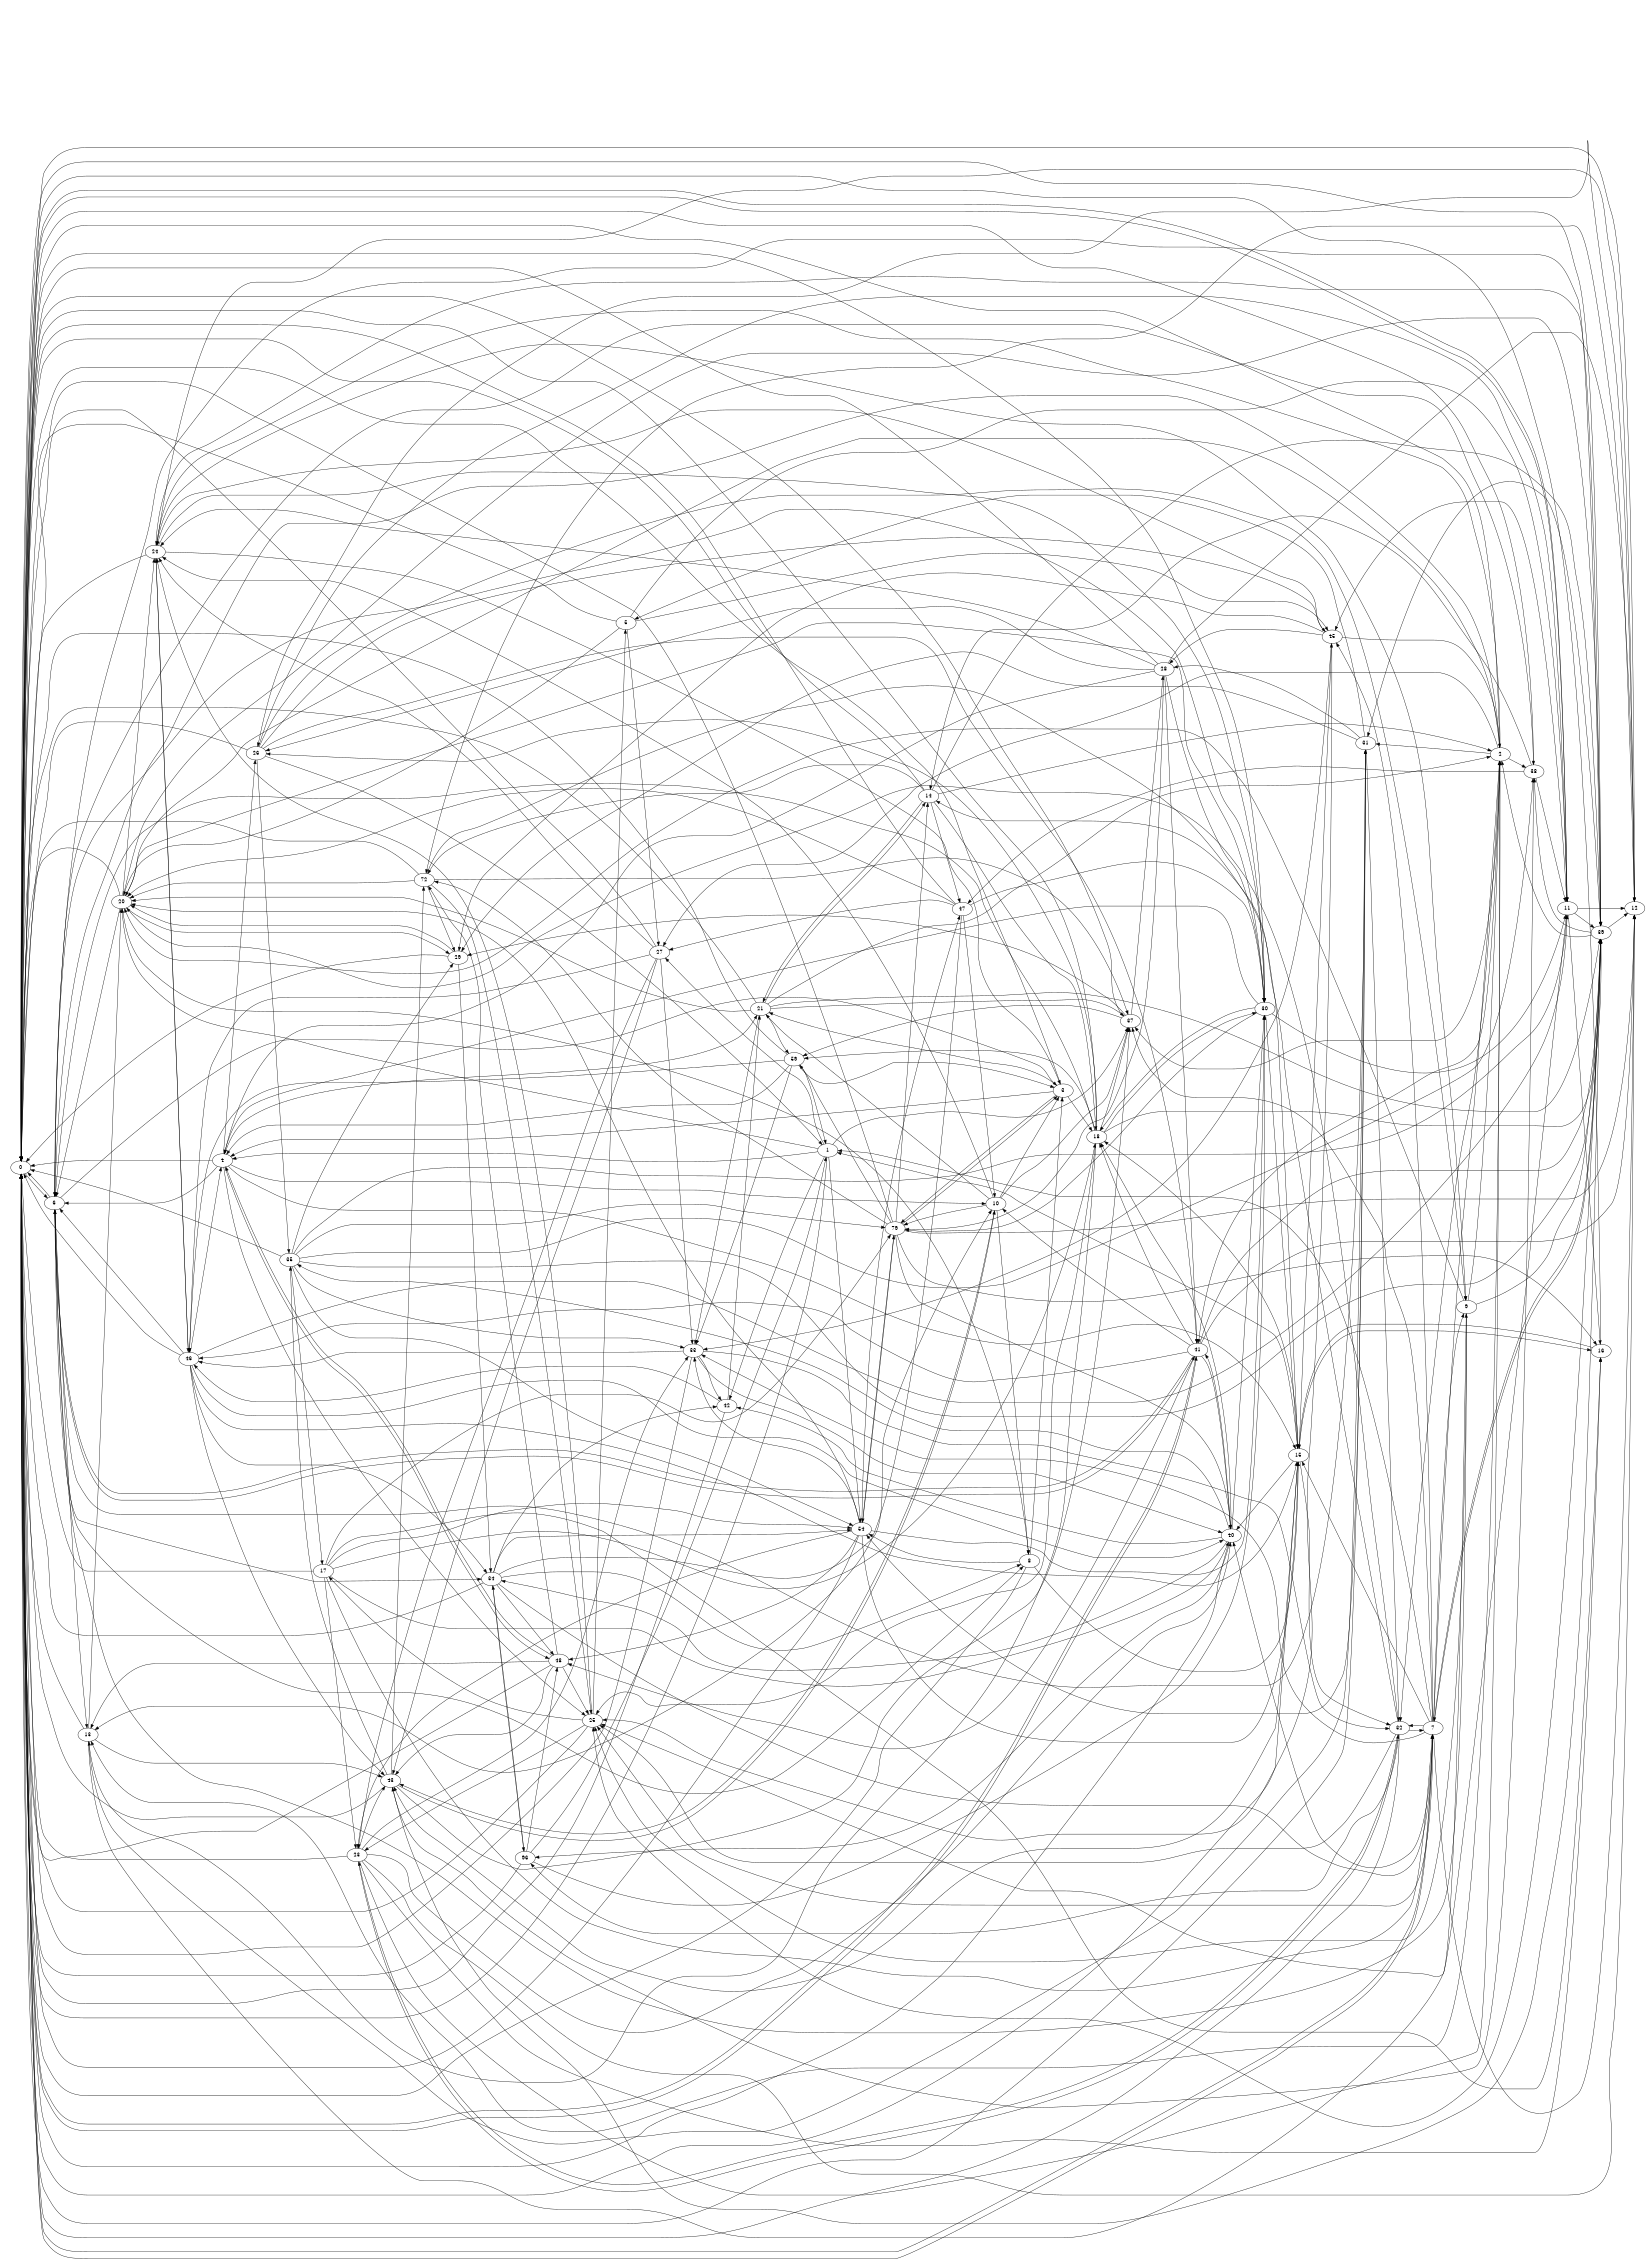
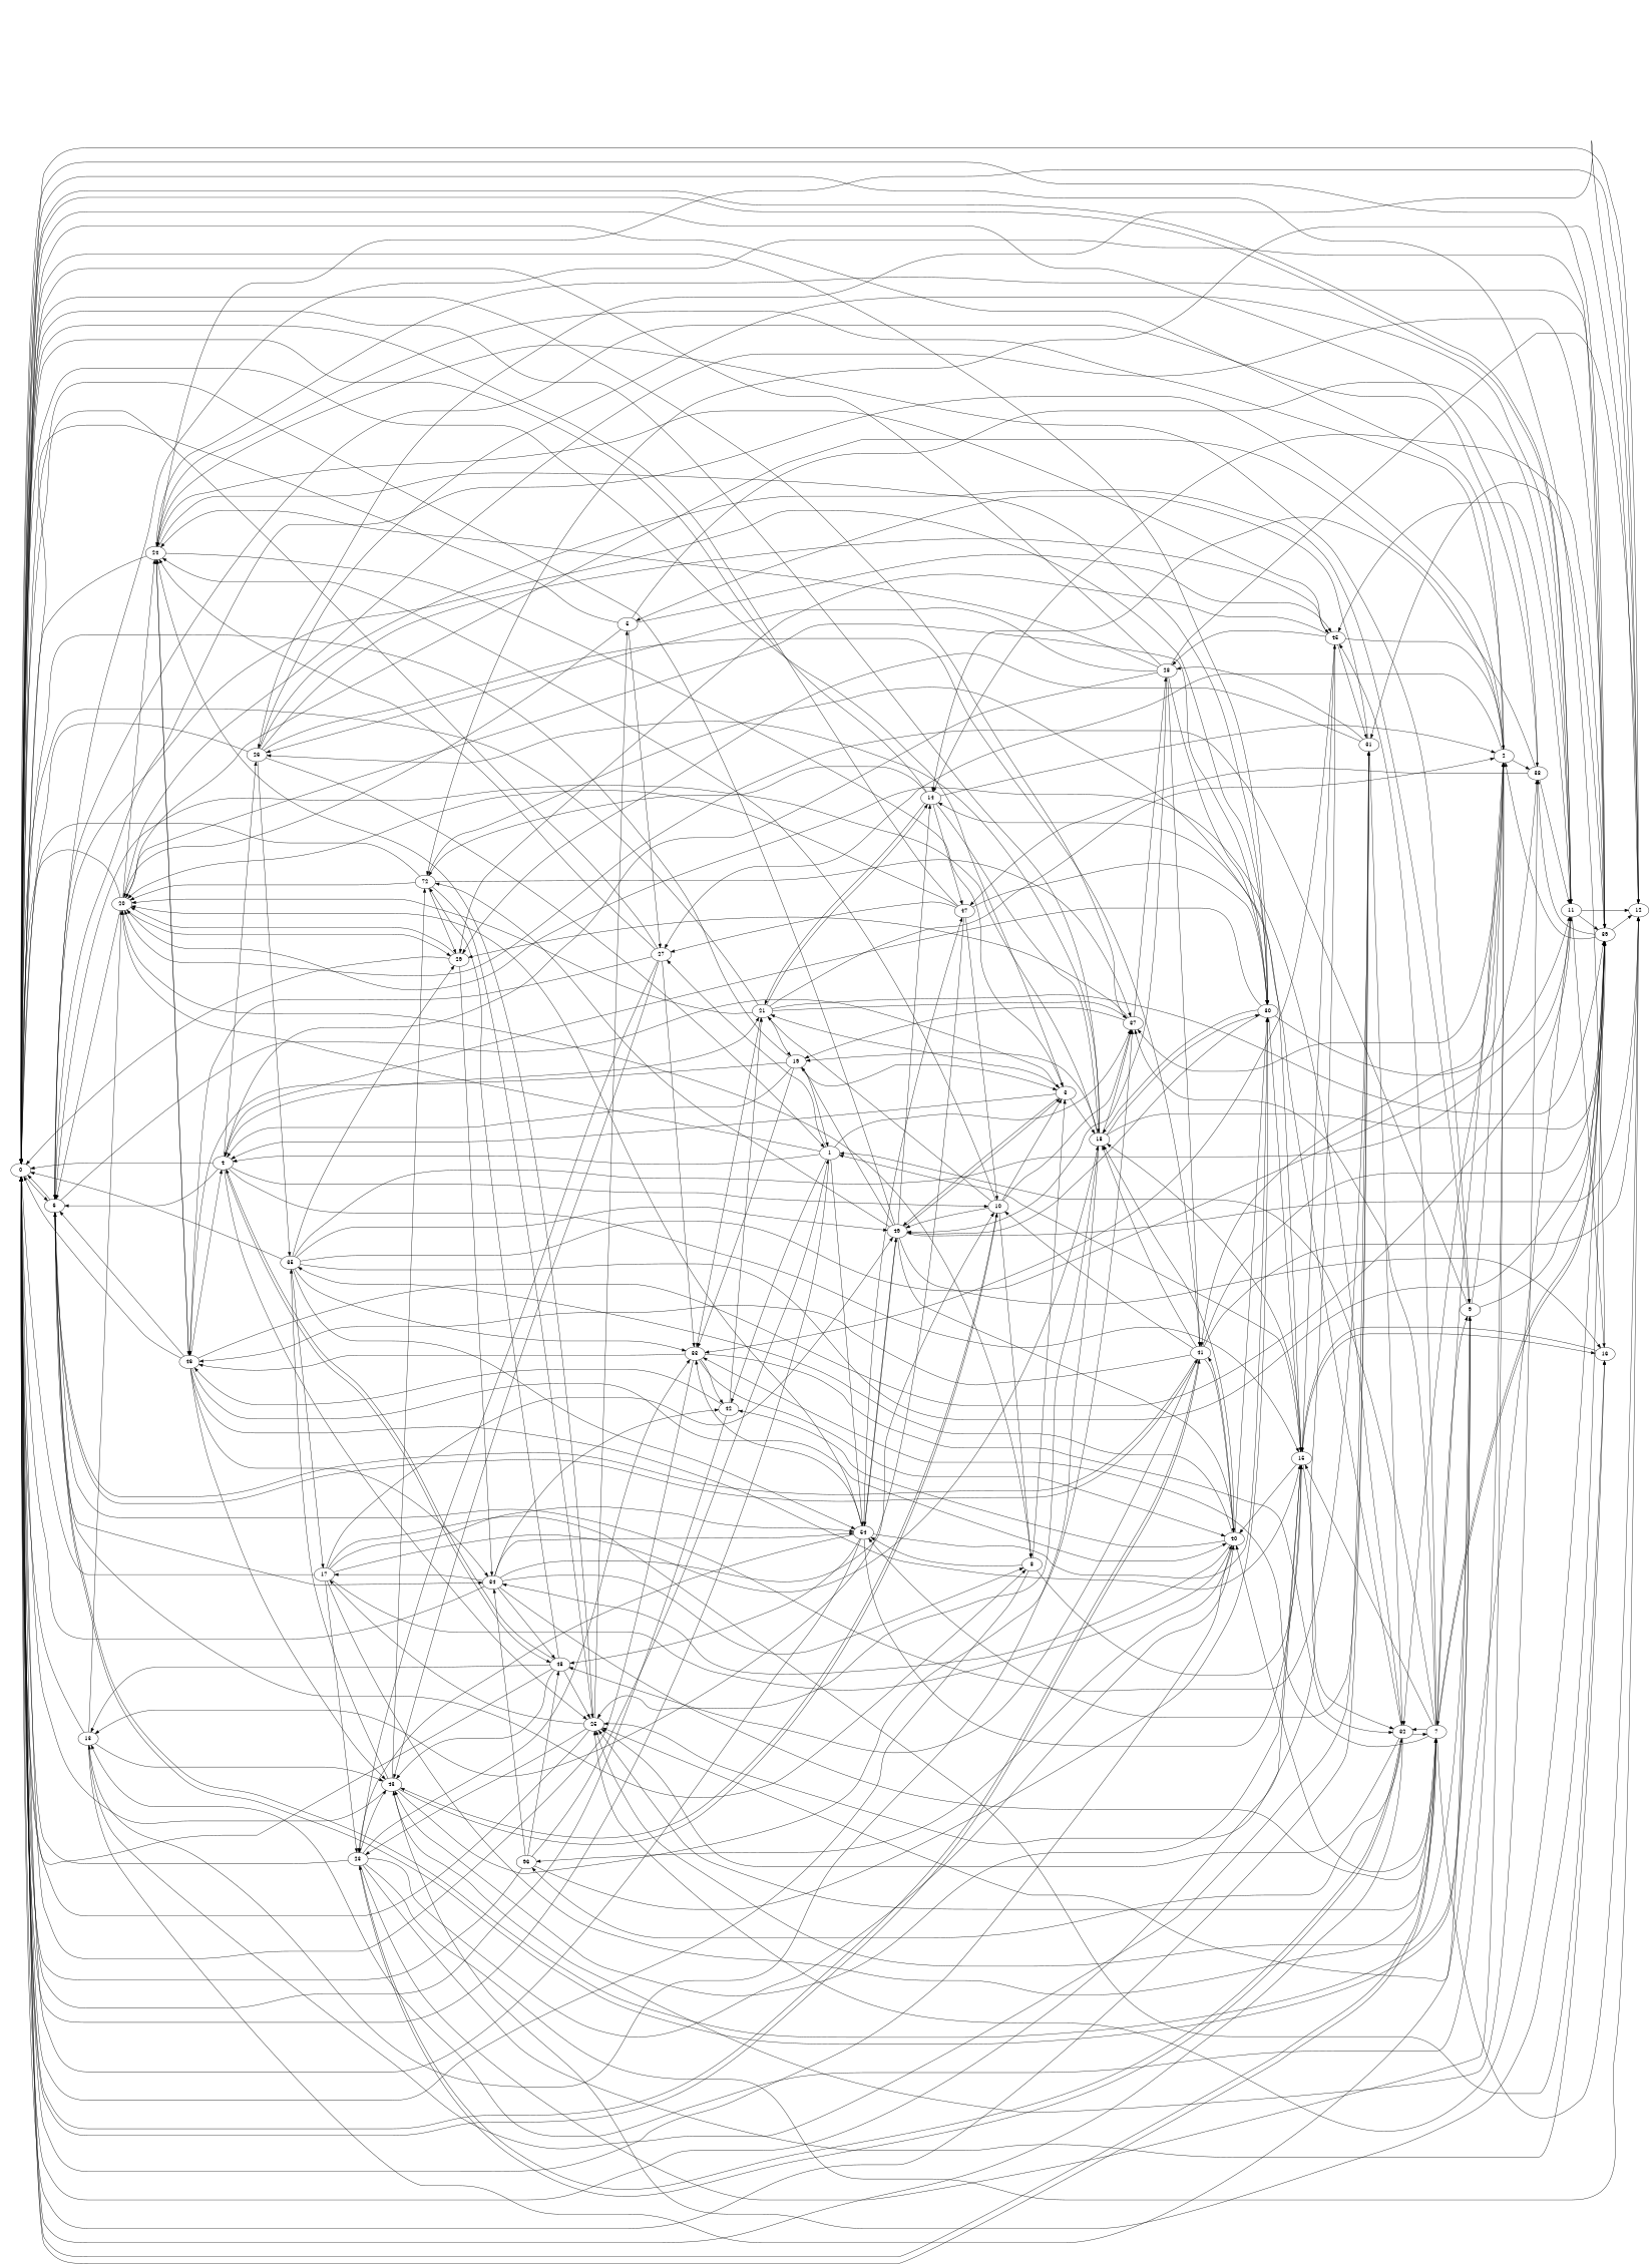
  strict digraph {
    rankdir=LR
    node [component_delay=3]
    edge [wire_delay=1]
    0
    6
    7
    11
    41
    31
    38
    3
    8
    9
    30
    34
    39
    1
    37
    2
    32
    45
    15
    25
    12
    33
    40
    16
    18
    10
    48
    46
    n29 [label=54]
    29
    28
    5
    43
    47
    14
    4
    21
-   49 [label=79]
+   49
    20
    42
    n41 [label=96]
    27
-   19 [label=59]
+   19
    24
    13
    23
    17
    26
    n49 [label=72]
    35
    0 -> 6
    0 -> 7
    0 -> 11
    0 -> 41
    6 -> 0
    6 -> 41
    6 -> 31
    6 -> 38
    6 -> 3
    6 -> 8
-   6 -> 13
+   6 -> 9
    6 -> 30
    6 -> 34
    7 -> 0
    7 -> 9
    7 -> 39
    7 -> 1
    7 -> 37
    7 -> 2
    7 -> 32
    7 -> 45
    7 -> 15
    7 -> 25
    7 -> 12
    7 -> 33
    7 -> 40
    11 -> 0
    11 -> 39
    11 -> 45
    11 -> 25
    11 -> 12
    11 -> 16
    41 -> 0
    41 -> 6
    41 -> 39
    41 -> 12
    41 -> 40
    41 -> 18
    41 -> 10
    41 -> 48
    41 -> 46
    31 -> 0
    31 -> 32
    31 -> n29
    31 -> 29
    31 -> 28
    31 -> 5
    38 -> 0
    38 -> 11
    38 -> 43
    38 -> 47
    38 -> 14
    3 -> 0
    3 -> 18
    3 -> 4
    3 -> 21
    3 -> 49
    8 -> 0
    8 -> 3
    8 -> 15
    8 -> n29
    9 -> 6
    9 -> 39
    9 -> 2
    9 -> 25
    9 -> 20
    30 -> 0
    30 -> 11
    30 -> 15
    30 -> 18
    30 -> 4
    30 -> 49
    34 -> 0
    34 -> 7
    34 -> 8
    34 -> 10
    34 -> 48
    34 -> n29
    34 -> 42
-   34 -> n41
+   34 -> 17
    39 -> 0
    39 -> 6
    39 -> 7
    39 -> 31
    39 -> 38
    39 -> 2
    39 -> 25
    39 -> 12
-   14 -> 39
+   39 -> 14
    1 -> 0
    1 -> 37
    1 -> n29
    1 -> 4
    1 -> 20
    1 -> 42
    1 -> 27
    37 -> 0
    37 -> 29
    37 -> 28
    37 -> 19
    2 -> 0
    2 -> 6
    2 -> 41
-   2 -> 31
+   45 -> 31
    2 -> 38
    2 -> 37
    2 -> 32
    2 -> 20
    2 -> 27
    2 -> 24
    2 -> 13
    32 -> 0
    32 -> 7
    32 -> 25
    32 -> 14
    32 -> 20
    32 -> n41
    32 -> 23
    45 -> 2
    45 -> 25
    45 -> 33
    45 -> 29
    45 -> 28
    45 -> 24
    15 -> 0
    15 -> 1
    15 -> 32
    15 -> 45
    15 -> 40
    15 -> 16
    15 -> 18
    15 -> 43
    25 -> 0
    25 -> 5
    25 -> 24
    25 -> 23
    25 -> 17
    12 -> 0
    12 -> 26
    12 -> n49
    33 -> 0
    33 -> 32
    33 -> 40
    33 -> 46
    33 -> 42
    40 -> 0
    40 -> 41
    40 -> 30
    40 -> 34
    40 -> 18
    40 -> 42
    40 -> n41
    40 -> 35
    16 -> 0
    16 -> 15
    18 -> 0
    18 -> 6
    18 -> 30
    18 -> 39
    18 -> 37
    18 -> 25
    18 -> 19
    18 -> 13
    18 -> 26
    10 -> 3
    10 -> 8
    10 -> 37
    10 -> 43
    10 -> 21
    10 -> 49
    10 -> 24
    48 -> 0
    48 -> 25
    48 -> 43
    48 -> 4
    48 -> 13
    48 -> n49
    46 -> 0
    46 -> 6
    46 -> 11
    46 -> 34
    46 -> 15
    46 -> 40
    46 -> 43
    46 -> 4
    46 -> 24
    n29 -> 0
    n29 -> 30
    n29 -> 15
    n29 -> 33
    n29 -> 48
    n29 -> 47
    n29 -> 49
    n29 -> 20
    n29 -> 23
    29 -> 0
    29 -> 34
    29 -> 20
    28 -> 0
    28 -> 41
    28 -> 30
    28 -> 12
    28 -> 4
    28 -> 49
    28 -> 24
    28 -> 26
    5 -> 0
    5 -> 11
    5 -> 45
    5 -> 20
    5 -> 27
    43 -> 0
    43 -> 39
    43 -> 37
    43 -> 10
    43 -> n49
    43 -> 35
    47 -> 0
    47 -> 30
    47 -> 10
    47 -> 20
    47 -> 27
    47 -> 13
    14 -> 0
    14 -> 2
    14 -> 18
    14 -> 47
    14 -> 21
    14 -> n49
    4 -> 0
    4 -> 6
    4 -> 15
    4 -> 25
    4 -> 10
    4 -> 48
    4 -> 21
    4 -> 26
    21 -> 0
    21 -> 39
    21 -> 37
    21 -> 2
    21 -> 33
    21 -> 14
    21 -> 20
    21 -> 19
    49 -> 0
    49 -> 3
    49 -> 12
    49 -> 40
    49 -> 16
    49 -> n29
    49 -> 14
    49 -> 19
    49 -> n49
    20 -> 0
    20 -> 6
    20 -> 8
    20 -> 30
    20 -> 39
    20 -> 29
    20 -> 24
    42 -> 0
    42 -> 46
    42 -> 21
    n41 -> 0
    n41 -> 30
    n41 -> 34
    n41 -> 1
    n41 -> 48
    27 -> 0
    27 -> 33
    27 -> 46
    27 -> 43
    27 -> 24
    27 -> 23
    19 -> 0
    19 -> 3
    19 -> 1
    19 -> 33
    19 -> 46
    19 -> 4
    24 -> 0
    24 -> 3
    24 -> 9
    24 -> 30
    24 -> 39
    24 -> 12
    24 -> 46
    13 -> 0
    13 -> 31
    13 -> 9
    13 -> 43
    13 -> 20
    23 -> 0
    23 -> 2
    23 -> 32
    23 -> 12
    23 -> 33
    23 -> 40
    23 -> 16
    23 -> 43
    17 -> 0
    17 -> 7
    17 -> 40
    17 -> 16
    17 -> 18
    17 -> n29
    17 -> 49
    17 -> 23
    26 -> 0
    26 -> 11
    26 -> 41
    26 -> 9
    26 -> 1
    26 -> 45
    26 -> 35
    n49 -> 0
    n49 -> 37
    n49 -> 15
    n49 -> 25
    n49 -> 29
    n49 -> 20
    35 -> 0
    35 -> 11
    35 -> 38
    35 -> 39
    35 -> 33
    35 -> n29
    35 -> 29
    35 -> 49
    35 -> 17
  }
